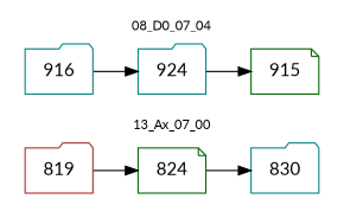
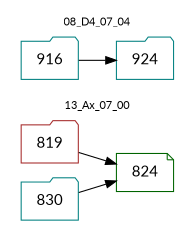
  digraph {
    fontname=Lato
    rankdir=LR
    node [color=teal fontname=Lato shape=folder]
    edge [color=black fontname=Lato]
    n1 [color=darkgreen label=824 shape=note]
    n2 [color=brown label=819]
    n3 [label=830]
    n4 [label=924]
-   n5 [color=darkgreen label=915 shape=note]
    n6 [label=916]
    subgraph cluster_1 {
      color=white
      fontsize=10
      label="13_Ax_07_00"
      n1
      n2
      n3
    }
    subgraph cluster_2 {
      color=white
      fontsize=10
-     label="08_D0_07_04"
+     label="08_D4_07_04"
      n4
-     n5
      n6
    }
-   n1 -> n3
+   n3 -> n1
    n2 -> n1
-   n4 -> n5
    n6 -> n4
  }
